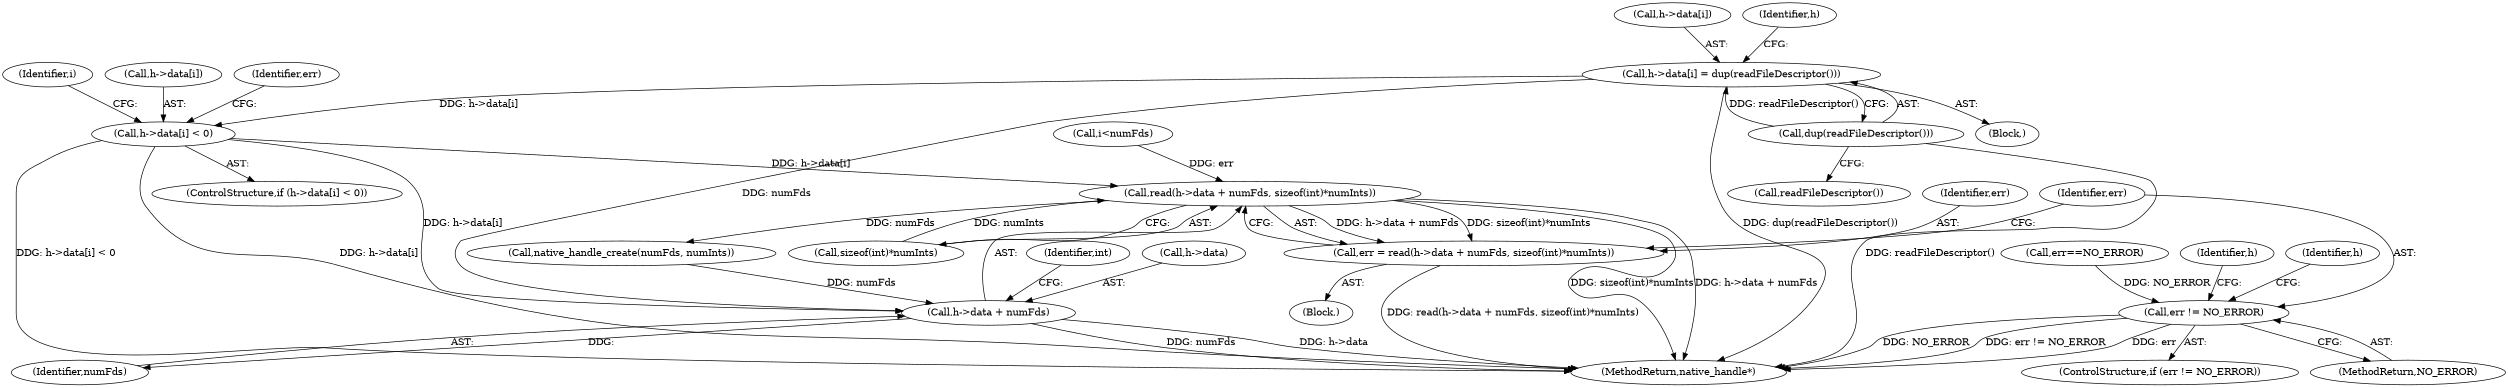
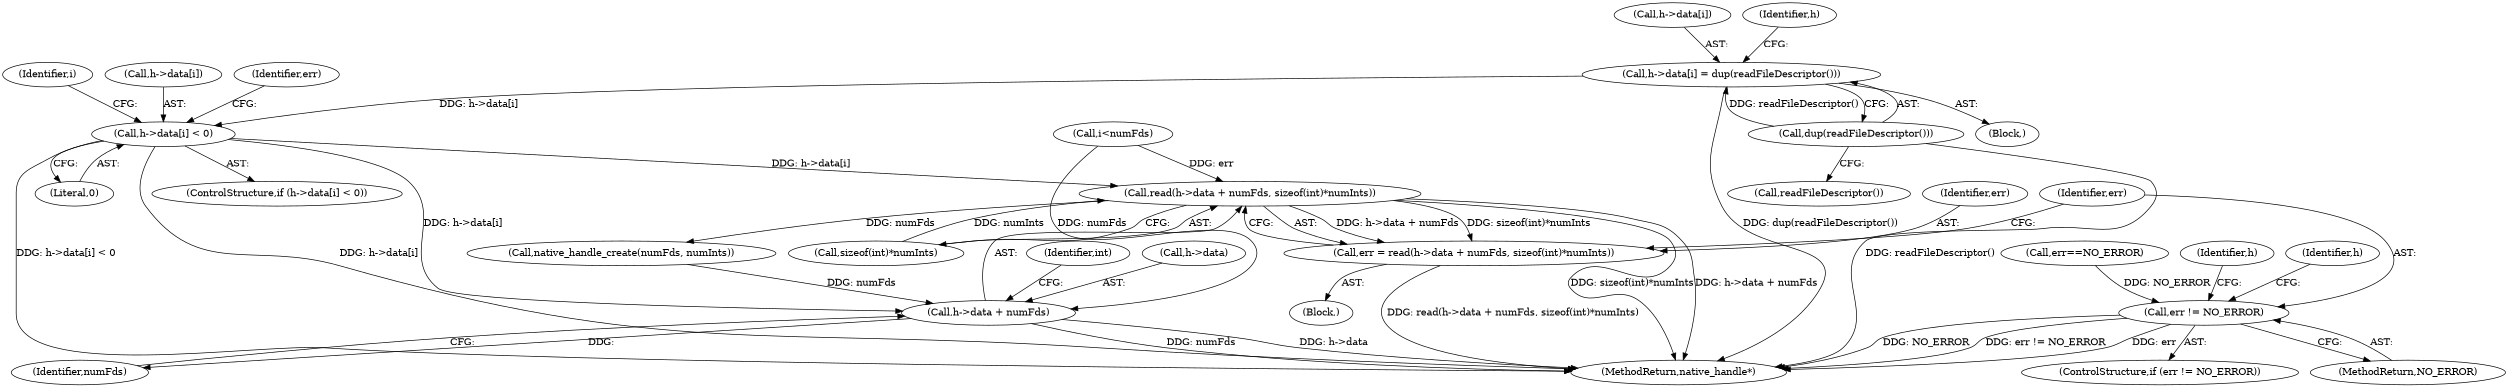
  digraph {
    n1 [label="(Call,h->data[i] < 0)"]
    n2 [label="(Call,read(h->data + numFds, sizeof(int)*numInts))"]
    n3 [label="(Call,h->data + numFds)"]
    n4 [label="(MethodReturn,native_handle*)"]
+   n5 [label="(Literal,0)"]
    n6 [label="(ControlStructure,if (h->data[i] < 0))"]
    n7 [label="(Call,err = read(h->data + numFds, sizeof(int)*numInts))"]
    n8 [label="(Call,sizeof(int)*numInts)"]
    n9 [label="(Call,native_handle_create(numFds, numInts))"]
    n10 [label="(Identifier,numFds)"]
    n11 [label="(Call,h->data[i] = dup(readFileDescriptor()))"]
    n12 [label="(Call,dup(readFileDescriptor()))"]
    n13 [label="(Block,)"]
    n14 [label="(Call,readFileDescriptor())"]
    n15 [label="(Block,)"]
    n16 [label="(Call,err != NO_ERROR)"]
    n17 [label="(ControlStructure,if (err != NO_ERROR))"]
    n18 [label="(MethodReturn,NO_ERROR)"]
    n19 [label="(Identifier,int)"]
    n20 [label="(Call,i<numFds)"]
    n21 [label="(Identifier,err)"]
    n22 [label="(Call,h->data[i])"]
    n23 [label="(Identifier,err)"]
    n24 [label="(Identifier,h)"]
    n25 [label="(Identifier,h)"]
    n26 [label="(Identifier,err)"]
    n27 [label="(Identifier,h)"]
    n28 [label="(Identifier,i)"]
    n29 [label="(Call,h->data)"]
    n30 [label="(Call,h->data[i])"]
    n31 [label="(Call,err==NO_ERROR)"]
    n1 -> n2 [label="DDG: h->data[i]"]
    n1 -> n3 [label="DDG: h->data[i]"]
    n1 -> n4 [label="DDG: h->data[i] < 0"]
    n1 -> n4 [label="DDG: h->data[i]"]
+   n1 -> n5 [label="CFG: "]
    n1 -> n6 [label="AST: "]
    n2 -> n4 [label="DDG: sizeof(int)*numInts"]
    n2 -> n4 [label="DDG: h->data + numFds"]
    n2 -> n7 [label="AST: "]
    n2 -> n7 [label="DDG: h->data + numFds"]
    n2 -> n7 [label="DDG: sizeof(int)*numInts"]
    n2 -> n8 [label="CFG: "]
    n2 -> n9 [label="DDG: numFds"]
    n3 -> n2 [label="AST: "]
    n3 -> n4 [label="DDG: numFds"]
    n3 -> n4 [label="DDG: h->data"]
    n3 -> n10 [label="DDG: "]
+   n5 -> n1 [label="AST: "]
    n7 -> n2 [label="CFG: "]
    n7 -> n4 [label="DDG: read(h->data + numFds, sizeof(int)*numInts)"]
    n7 -> n15 [label="AST: "]
    n8 -> n2 [label="AST: "]
    n8 -> n2 [label="DDG: numInts"]
    n9 -> n3 [label="DDG: numFds"]
-   n10 -> n3 [label="AST: "]
+   n10 -> n3 [label="CFG: "]
    n11 -> n1 [label="DDG: h->data[i]"]
    n11 -> n4 [label="DDG: dup(readFileDescriptor())"]
    n11 -> n12 [label="CFG: "]
    n11 -> n13 [label="AST: "]
    n12 -> n4 [label="DDG: readFileDescriptor()"]
    n12 -> n11 [label="AST: "]
    n12 -> n11 [label="DDG: readFileDescriptor()"]
    n12 -> n14 [label="CFG: "]
    n16 -> n4 [label="DDG: NO_ERROR"]
    n16 -> n4 [label="DDG: err != NO_ERROR"]
    n16 -> n4 [label="DDG: err"]
    n16 -> n17 [label="AST: "]
    n16 -> n18 [label="CFG: "]
    n18 -> n16 [label="AST: "]
    n19 -> n3 [label="CFG: "]
    n20 -> n2 [label="DDG: err"]
-   n11 -> n3 [label="DDG: numFds"]
+   n20 -> n3 [label="DDG: numFds"]
    n21 -> n1 [label="CFG: "]
    n22 -> n11 [label="AST: "]
    n23 -> n7 [label="AST: "]
    n24 -> n11 [label="CFG: "]
    n25 -> n16 [label="CFG: "]
    n26 -> n7 [label="CFG: "]
    n26 -> n16 [label="AST: "]
    n27 -> n16 [label="CFG: "]
    n28 -> n1 [label="CFG: "]
    n29 -> n3 [label="AST: "]
    n30 -> n1 [label="AST: "]
    n31 -> n16 [label="DDG: NO_ERROR"]
  }
